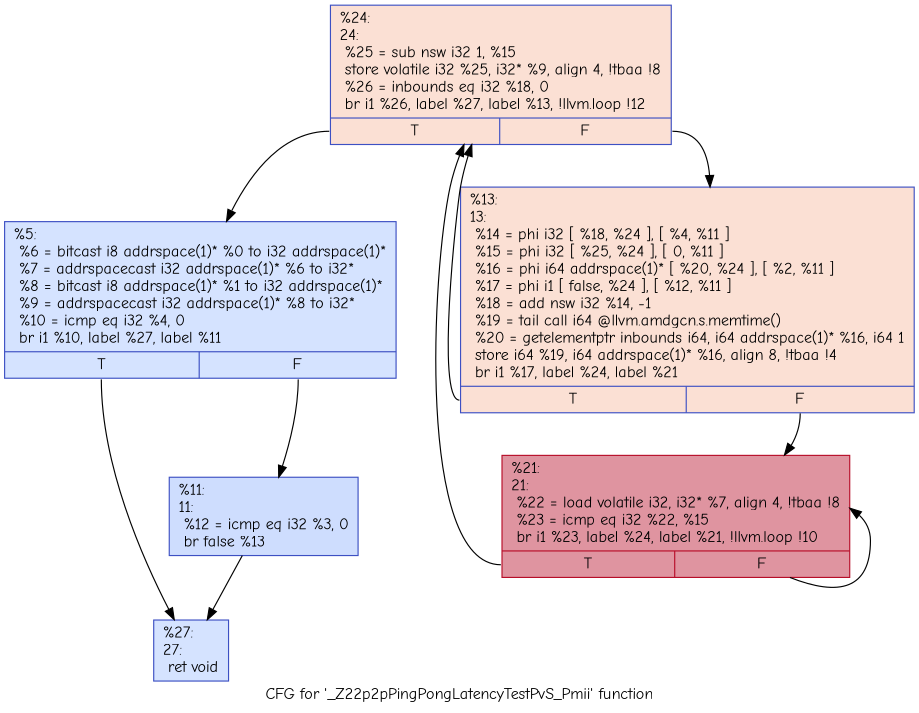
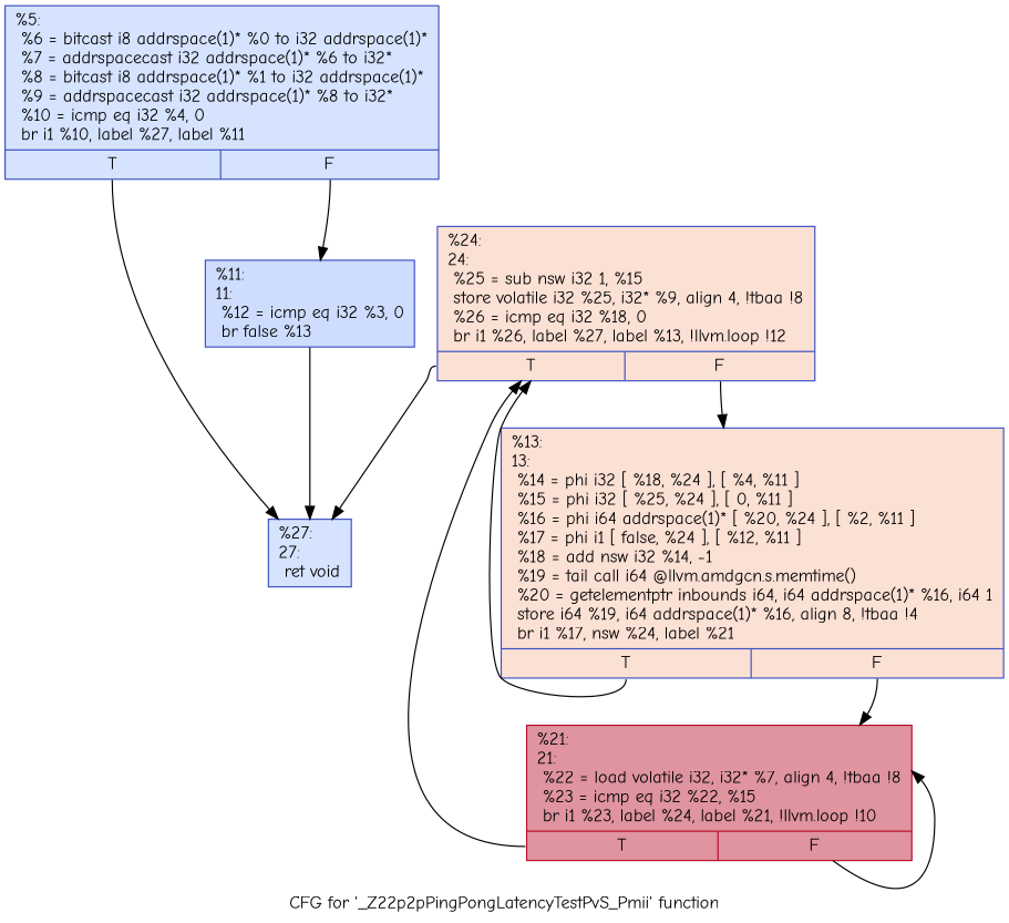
  digraph {
    fontname="Comic Neue"
    label="CFG for '_Z22p2pPingPongLatencyTestPvS_Pmii' function"
    node [color="#3d50c3ff" fillcolor="#a1c0ff70" fontname="Comic Neue" shape=record style=filled]
    edge [fontname="Comic Neue" tailport=s0]
    n1 [label="{%5:\l  %6 = bitcast i8 addrspace(1)* %0 to i32 addrspace(1)*\l  %7 = addrspacecast i32 addrspace(1)* %6 to i32*\l  %8 = bitcast i8 addrspace(1)* %1 to i32 addrspace(1)*\l  %9 = addrspacecast i32 addrspace(1)* %8 to i32*\l  %10 = icmp eq i32 %4, 0\l  br i1 %10, label %27, label %11\l|{<s0>T|<s1>F}}"]
    n2 [label="{%27:\l27:                                               \l  ret void\l}"]
    n3 [fillcolor="#8fb1fe70" label="{%11:\l11:                                               \l  %12 = icmp eq i32 %3, 0\l  br false %13\l}"]
-   n4 [fillcolor="#f7b99e70" label="{%13:\l13:                                               \l  %14 = phi i32 [ %18, %24 ], [ %4, %11 ]\l  %15 = phi i32 [ %25, %24 ], [ 0, %11 ]\l  %16 = phi i64 addrspace(1)* [ %20, %24 ], [ %2, %11 ]\l  %17 = phi i1 [ false, %24 ], [ %12, %11 ]\l  %18 = add nsw i32 %14, -1\l  %19 = tail call i64 @llvm.amdgcn.s.memtime()\l  %20 = getelementptr inbounds i64, i64 addrspace(1)* %16, i64 1\l  store i64 %19, i64 addrspace(1)* %16, align 8, !tbaa !4\l  br i1 %17, label %24, label %21\l|{<s0>T|<s1>F}}"]
-   n5 [fillcolor="#f7b99e70" label="{%24:\l24:                                               \l  %25 = sub nsw i32 1, %15\l  store volatile i32 %25, i32* %9, align 4, !tbaa !8\l  %26 = inbounds eq i32 %18, 0\l  br i1 %26, label %27, label %13, !llvm.loop !12\l|{<s0>T|<s1>F}}"]
+   n4 [fillcolor="#f7b99e70" label="{%13:\l13:                                               \l  %14 = phi i32 [ %18, %24 ], [ %4, %11 ]\l  %15 = phi i32 [ %25, %24 ], [ 0, %11 ]\l  %16 = phi i64 addrspace(1)* [ %20, %24 ], [ %2, %11 ]\l  %17 = phi i1 [ false, %24 ], [ %12, %11 ]\l  %18 = add nsw i32 %14, -1\l  %19 = tail call i64 @llvm.amdgcn.s.memtime()\l  %20 = getelementptr inbounds i64, i64 addrspace(1)* %16, i64 1\l  store i64 %19, i64 addrspace(1)* %16, align 8, !tbaa !4\l  br i1 %17, nsw %24, label %21\l|{<s0>T|<s1>F}}"]
+   n5 [fillcolor="#f7b99e70" label="{%24:\l24:                                               \l  %25 = sub nsw i32 1, %15\l  store volatile i32 %25, i32* %9, align 4, !tbaa !8\l  %26 = icmp eq i32 %18, 0\l  br i1 %26, label %27, label %13, !llvm.loop !12\l|{<s0>T|<s1>F}}"]
    n6 [color="#b70d28ff" fillcolor="#b70d2870" label="{%21:\l21:                                               \l  %22 = load volatile i32, i32* %7, align 4, !tbaa !8\l  %23 = icmp eq i32 %22, %15\l  br i1 %23, label %24, label %21, !llvm.loop !10\l|{<s0>T|<s1>F}}"]
    n1 -> n2
    n1 -> n3 [tailport=s1]
    n3 -> n2
    n4 -> n5
    n4 -> n6 [tailport=s1]
-   n5 -> n1
+   n5 -> n2
    n5 -> n4 [tailport=s1]
    n6 -> n5
    n6 -> n6 [tailport=s1]
  }
